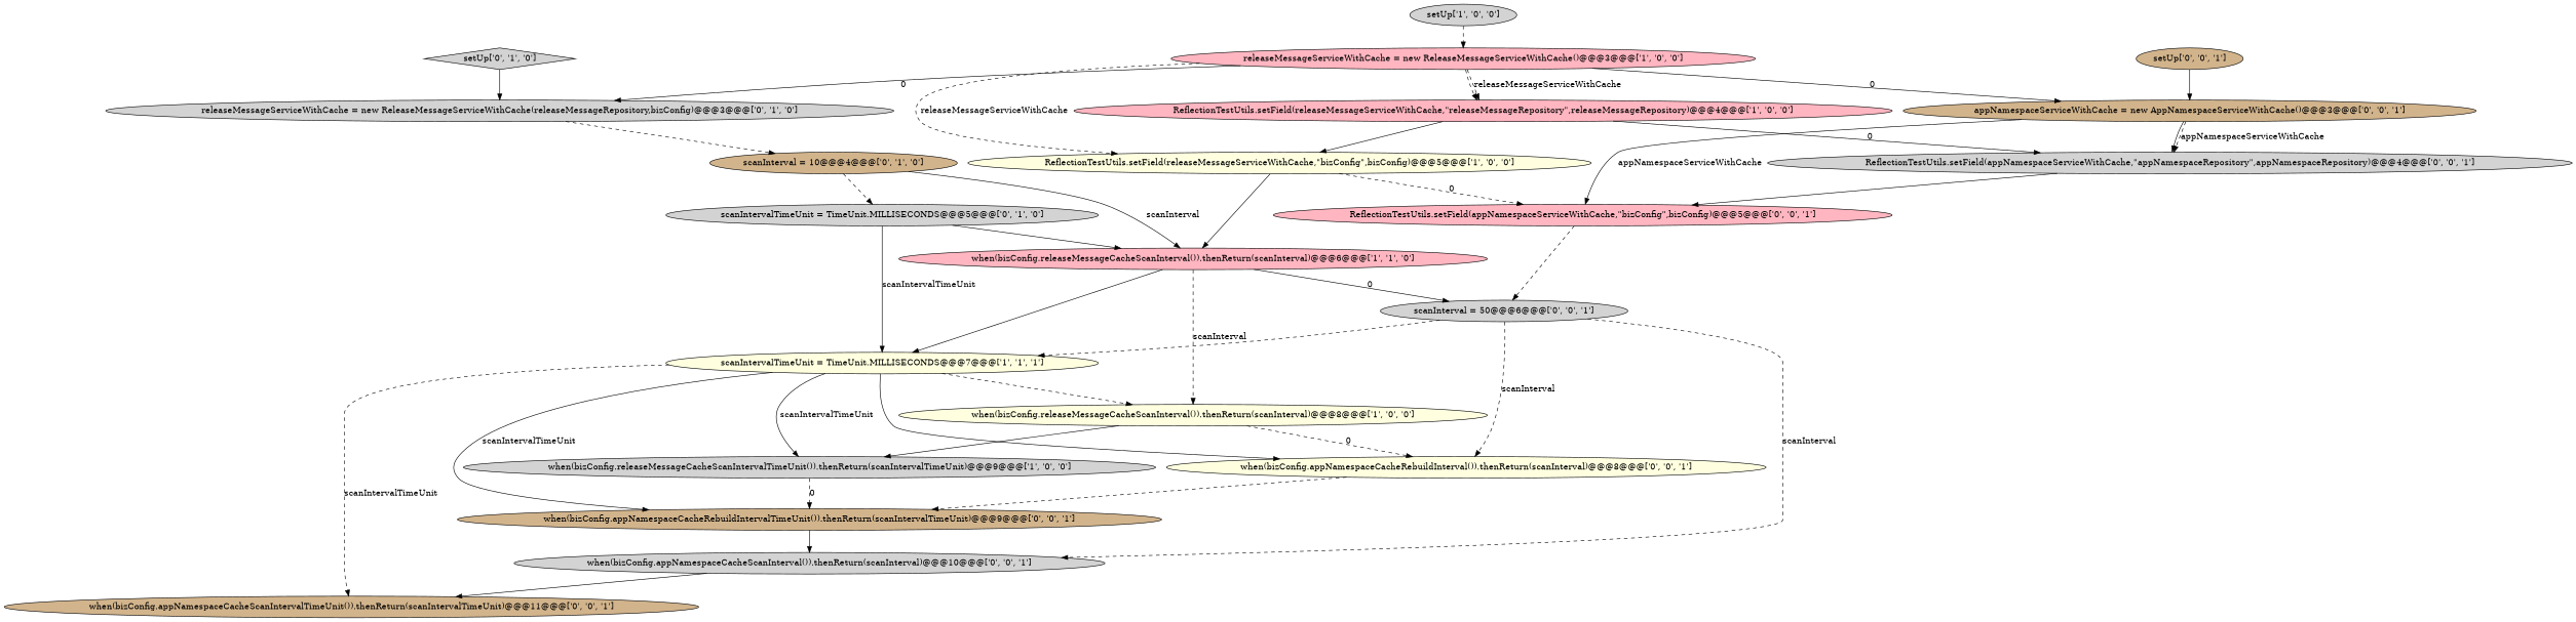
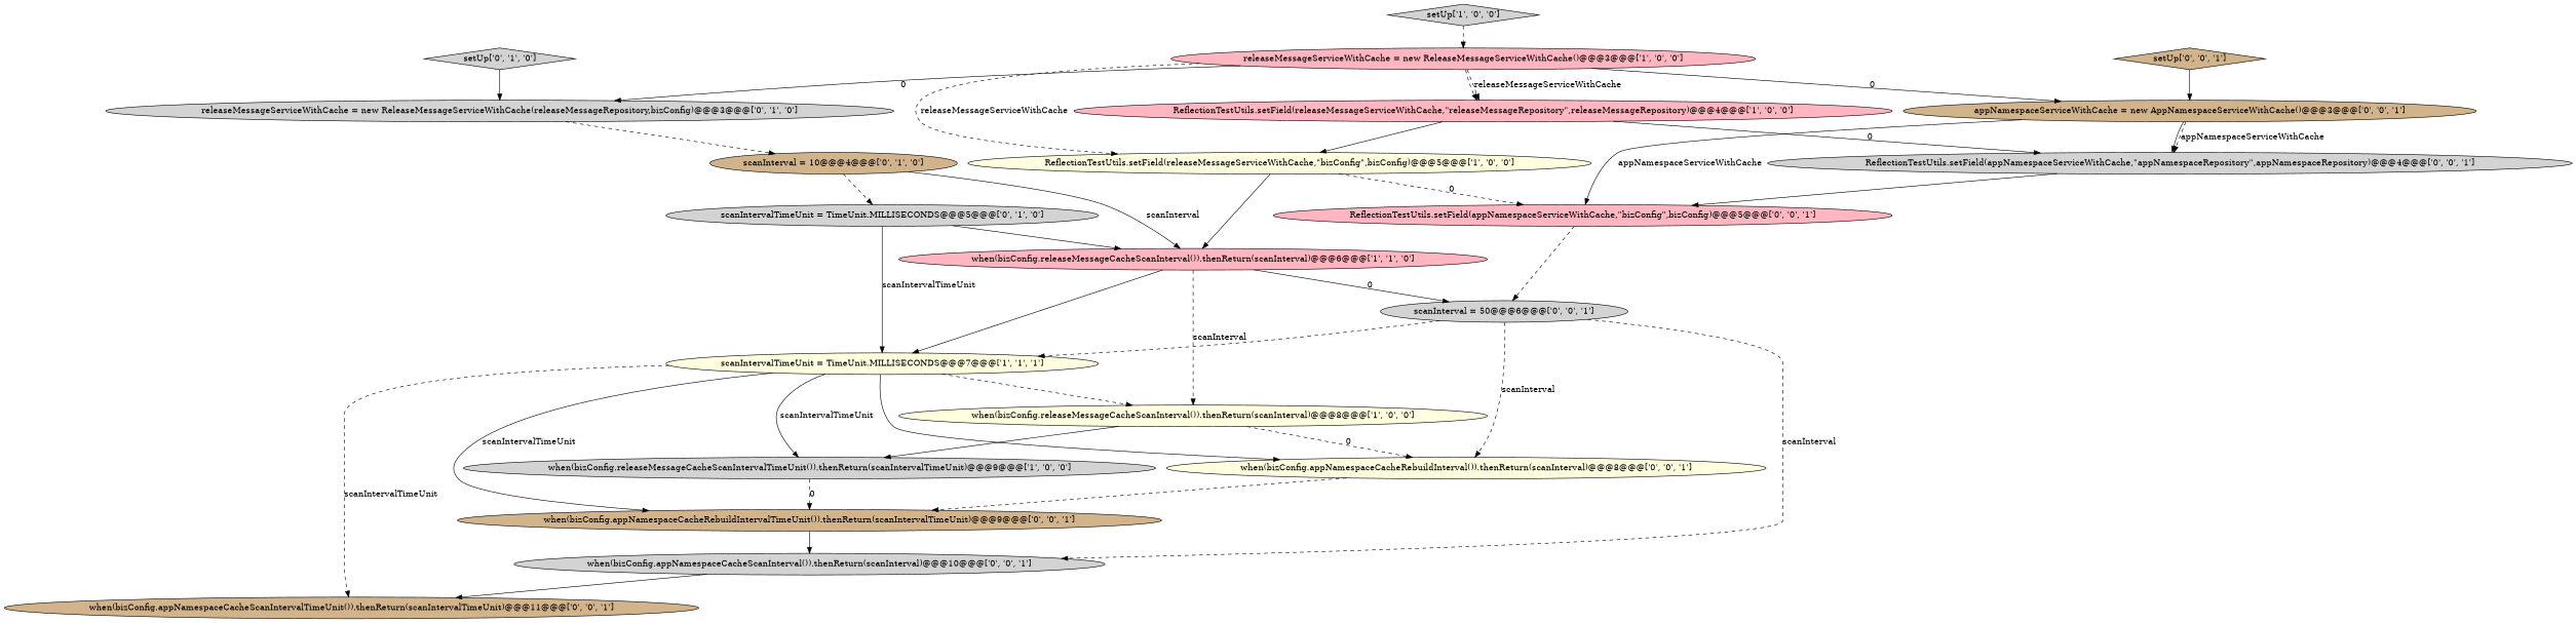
  digraph {
    node [fillcolor=lightgrey shape=ellipse style=filled]
    edge [style=solid]
    n1 [label="ReflectionTestUtils.setField(appNamespaceServiceWithCache,\"appNamespaceRepository\",appNamespaceRepository)@@@4@@@['0', '0', '1']"]
    n2 [fillcolor=lightpink label="ReflectionTestUtils.setField(appNamespaceServiceWithCache,\"bizConfig\",bizConfig)@@@5@@@['0', '0', '1']"]
    n3 [label="scanInterval = 50@@@6@@@['0', '0', '1']"]
    n4 [fillcolor=lightyellow label="scanIntervalTimeUnit = TimeUnit.MILLISECONDS@@@7@@@['1', '1', '1']"]
    n5 [label="when(bizConfig.releaseMessageCacheScanIntervalTimeUnit()).thenReturn(scanIntervalTimeUnit)@@@9@@@['1', '0', '0']"]
    n6 [fillcolor=tan label="when(bizConfig.appNamespaceCacheRebuildIntervalTimeUnit()).thenReturn(scanIntervalTimeUnit)@@@9@@@['0', '0', '1']"]
    n7 [fillcolor=lightyellow label="when(bizConfig.releaseMessageCacheScanInterval()).thenReturn(scanInterval)@@@8@@@['1', '0', '0']"]
    n8 [fillcolor=tan label="when(bizConfig.appNamespaceCacheScanIntervalTimeUnit()).thenReturn(scanIntervalTimeUnit)@@@11@@@['0', '0', '1']"]
    n9 [fillcolor=lightyellow label="when(bizConfig.appNamespaceCacheRebuildInterval()).thenReturn(scanInterval)@@@8@@@['0', '0', '1']"]
    n10 [label="when(bizConfig.appNamespaceCacheScanInterval()).thenReturn(scanInterval)@@@10@@@['0', '0', '1']"]
    n11 [fillcolor=lightpink label="releaseMessageServiceWithCache = new ReleaseMessageServiceWithCache()@@@3@@@['1', '0', '0']"]
    n12 [label="releaseMessageServiceWithCache = new ReleaseMessageServiceWithCache(releaseMessageRepository,bizConfig)@@@3@@@['0', '1', '0']"]
    n13 [fillcolor=lightyellow label="ReflectionTestUtils.setField(releaseMessageServiceWithCache,\"bizConfig\",bizConfig)@@@5@@@['1', '0', '0']"]
    n14 [fillcolor=lightpink label="ReflectionTestUtils.setField(releaseMessageServiceWithCache,\"releaseMessageRepository\",releaseMessageRepository)@@@4@@@['1', '0', '0']"]
    n15 [fillcolor=tan label="appNamespaceServiceWithCache = new AppNamespaceServiceWithCache()@@@3@@@['0', '0', '1']"]
    n16 [fillcolor=tan label="scanInterval = 10@@@4@@@['0', '1', '0']"]
    n17 [fillcolor=lightpink label="when(bizConfig.releaseMessageCacheScanInterval()).thenReturn(scanInterval)@@@6@@@['1', '1', '0']"]
    n18 [label="scanIntervalTimeUnit = TimeUnit.MILLISECONDS@@@5@@@['0', '1', '0']"]
    n19 [label="setUp['0', '1', '0']" shape=diamond]
-   n20 [label="setUp['1', '0', '0']"]
-   n21 [fillcolor=tan label="setUp['0', '0', '1']"]
+   n20 [label="setUp['1', '0', '0']" shape=diamond]
+   n21 [fillcolor=tan label="setUp['0', '0', '1']" shape=diamond]
    n1 -> n2
    n2 -> n3 [style=dashed]
    n3 -> n4 [style=dashed]
    n3 -> n9 [label=scanInterval style=dashed]
    n3 -> n10 [label=scanInterval style=dashed]
    n4 -> n5 [label=scanIntervalTimeUnit]
    n4 -> n6 [label=scanIntervalTimeUnit]
    n4 -> n7 [style=dashed]
    n4 -> n8 [label=scanIntervalTimeUnit style=dashed]
    n4 -> n9
    n5 -> n6 [label=0 style=dashed]
    n6 -> n10
    n7 -> n5
    n7 -> n9 [label=0 style=dashed]
    n9 -> n6 [style=dashed]
    n10 -> n8
    n11 -> n12 [label=0]
    n11 -> n13 [label=releaseMessageServiceWithCache style=dashed]
    n11 -> n14 [label=releaseMessageServiceWithCache style=dashed]
    n11 -> n14 [style=dashed]
    n11 -> n15 [label=0]
    n12 -> n16 [style=dashed]
    n13 -> n2 [label=0 style=dashed]
    n13 -> n17
    n14 -> n1 [label=0]
    n14 -> n13
    n15 -> n1
    n15 -> n1 [label=appNamespaceServiceWithCache style=dashed]
    n15 -> n2 [label=appNamespaceServiceWithCache]
    n16 -> n17 [label=scanInterval]
    n16 -> n18 [style=dashed]
    n17 -> n3 [label=0]
    n17 -> n4
    n17 -> n7 [label=scanInterval style=dashed]
    n18 -> n4 [label=scanIntervalTimeUnit]
    n18 -> n17
    n19 -> n12
    n20 -> n11 [style=dashed]
    n21 -> n15
  }
